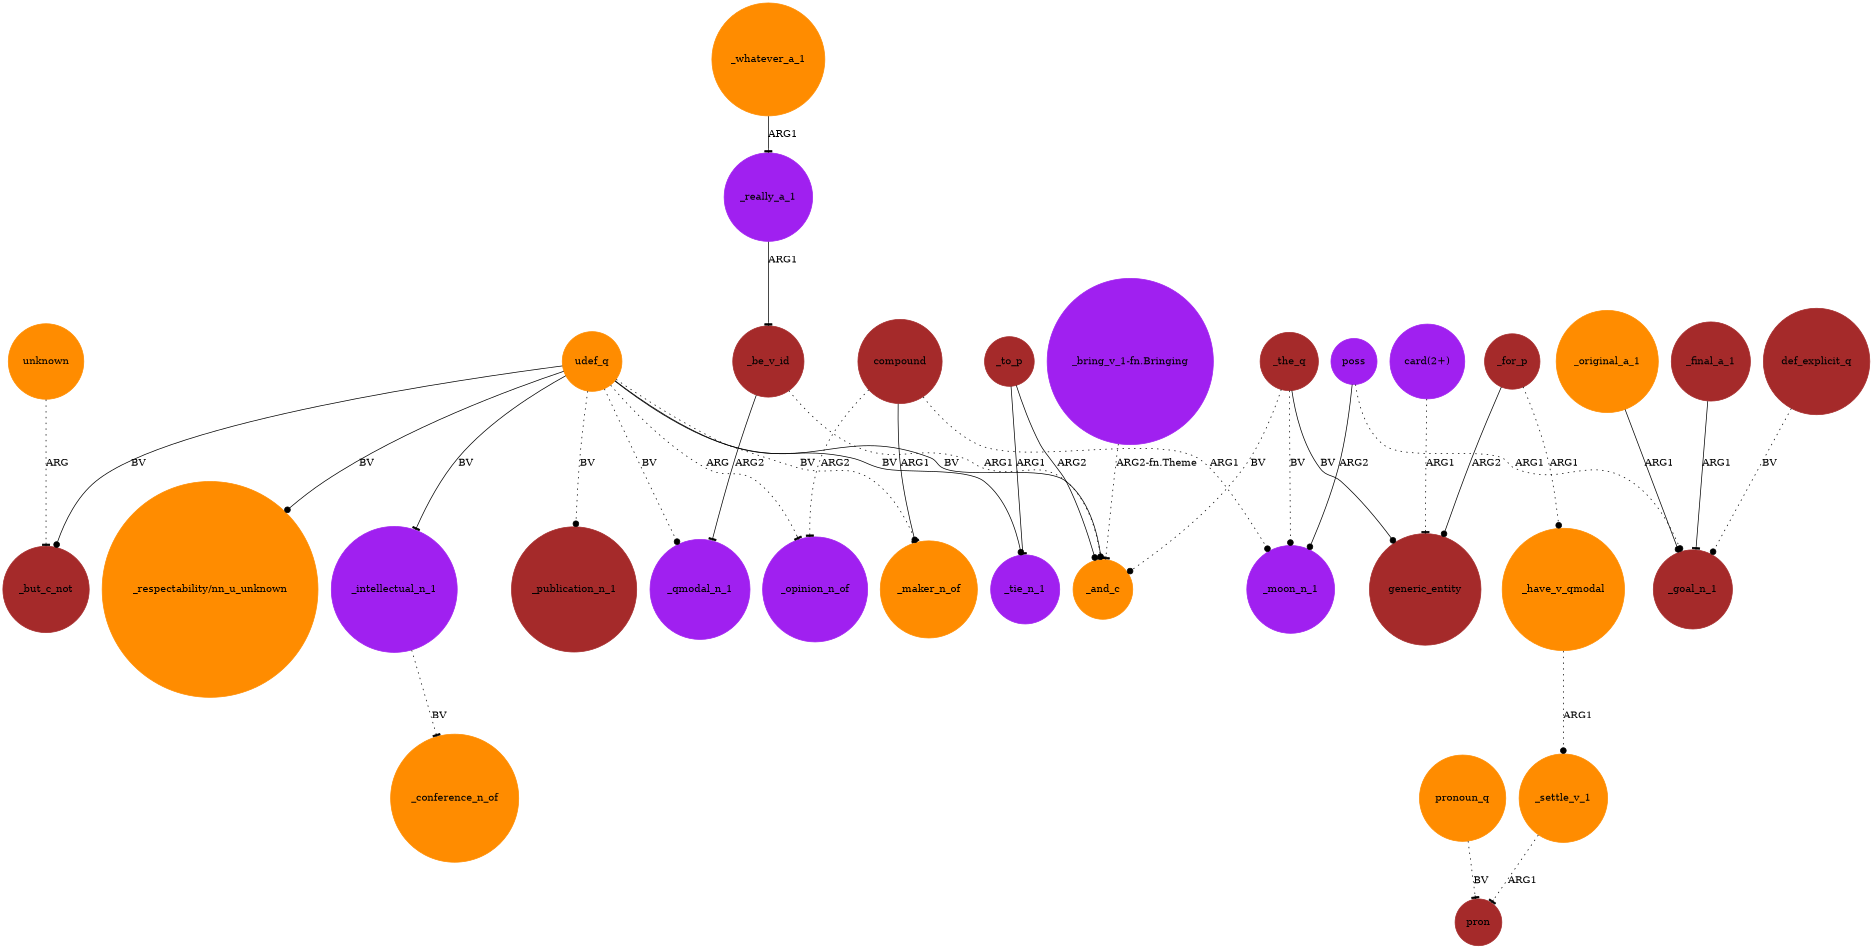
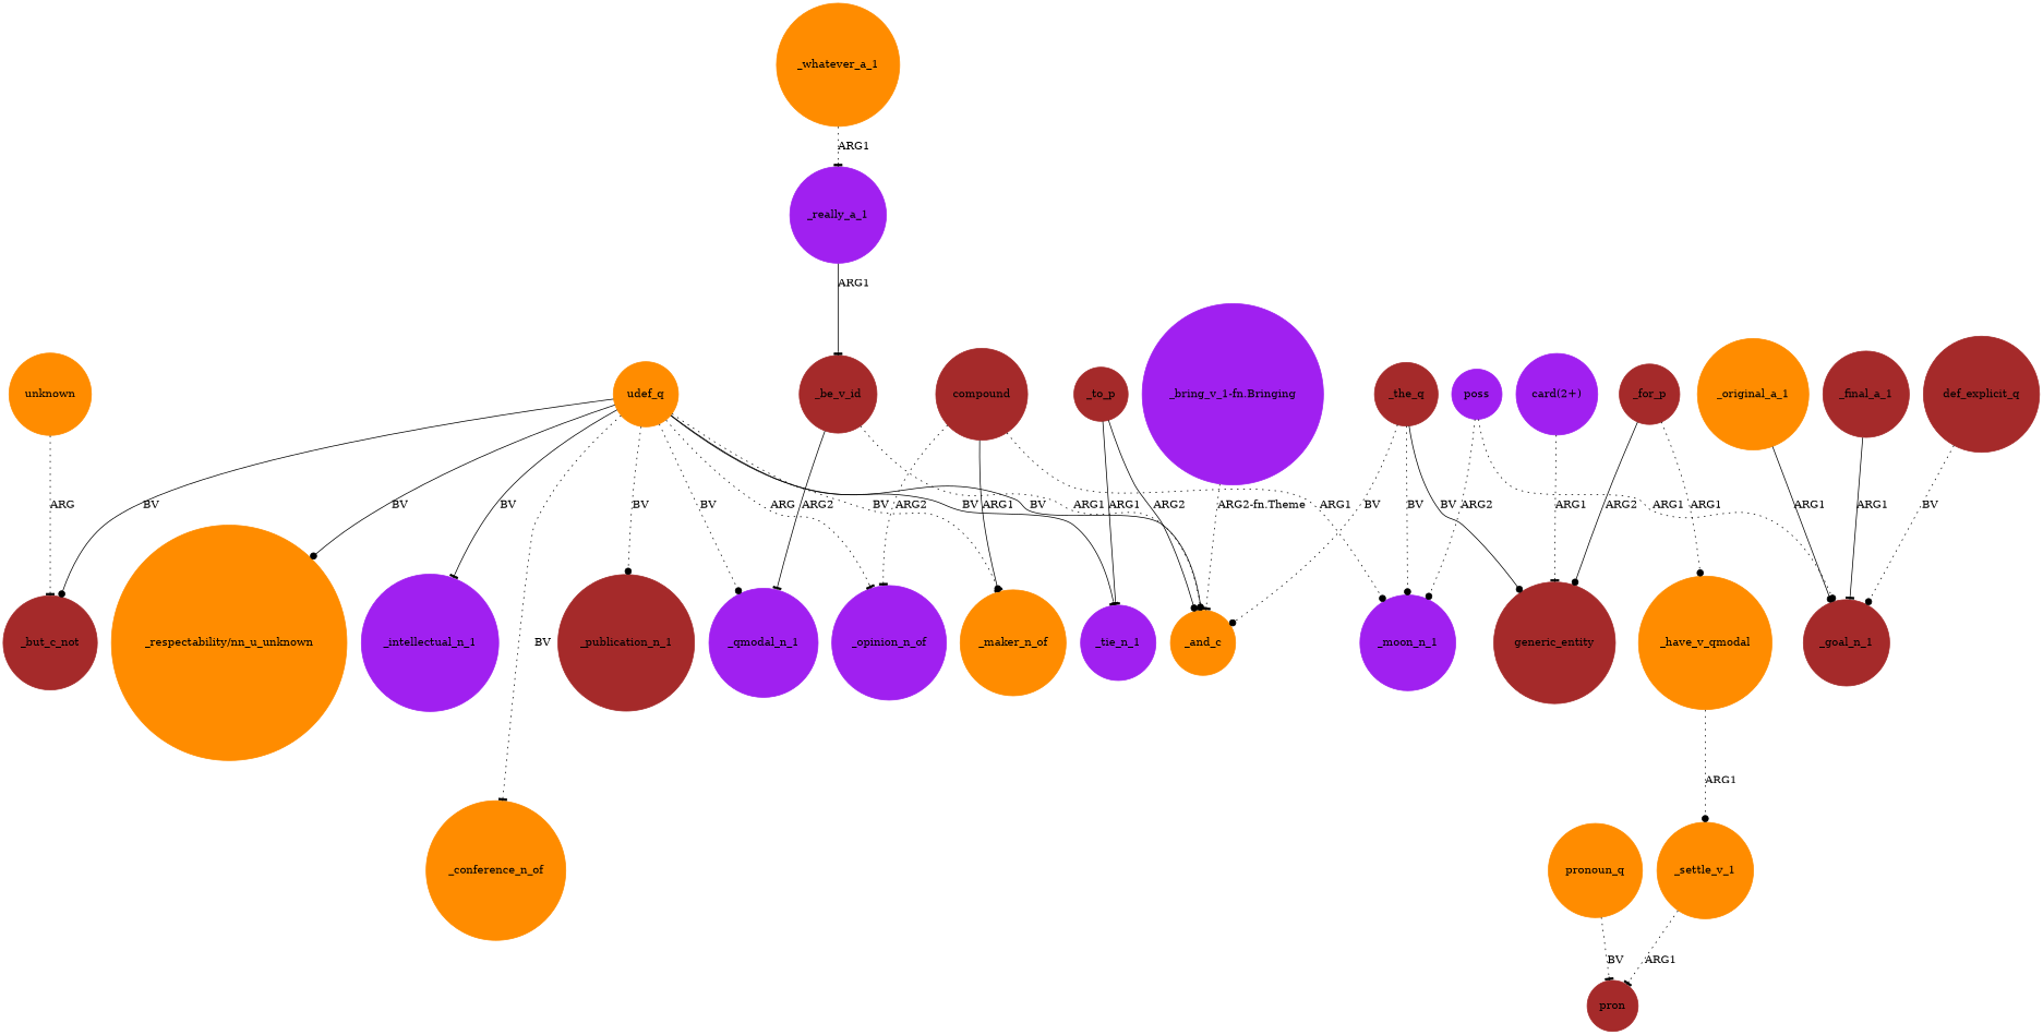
  digraph {
    node [color=brown shape=circle style=filled]
    edge [arrowhead=dot style=dotted]
    _and_c [color=darkorange]
    _the_q
    generic_entity
    _moon_n_1 [color=purple]
    compound
    _opinion_n_of [color=purple]
    _maker_n_of [color=darkorange]
    udef_q [color=darkorange]
    _conference_n_of [color=darkorange]
    _tie_n_1 [color=purple]
    _but_c_not
    _publication_n_1
    n13 [color=purple label=_qmodal_n_1]
    "_respectability/nn_u_unknown" [color=darkorange]
    _intellectual_n_1 [color=purple]
    _final_a_1
    _goal_n_1
    _really_a_1 [color=purple]
    _be_v_id
    def_explicit_q
    _to_p
    _for_p
    _have_v_qmodal [color=darkorange]
    _settle_v_1 [color=darkorange]
    poss [color=purple]
    pron
    pronoun_q [color=darkorange]
    unknown [color=darkorange]
    "card(2+)" [color=purple]
    "_bring_v_1-fn.Bringing" [color=purple]
    _whatever_a_1 [color=darkorange]
    _original_a_1 [color=darkorange]
    _the_q -> _and_c [label=BV]
    _the_q -> generic_entity [label=BV style=solid]
    _the_q -> _moon_n_1 [label=BV]
    compound -> _moon_n_1 [label=ARG1]
    compound -> _opinion_n_of [arrowhead=tee label=ARG2]
    compound -> _maker_n_of [label=ARG1 style=solid]
    udef_q -> _and_c [arrowhead=tee label=BV style=solid]
    udef_q -> _opinion_n_of [arrowhead=tee label=ARG]
    udef_q -> _maker_n_of [arrowhead=tee label=BV]
-   _intellectual_n_1 -> _conference_n_of [arrowhead=tee label=BV]
-   udef_q -> _tie_n_1 [label=BV style=solid]
+   udef_q -> _conference_n_of [arrowhead=tee label=BV]
+   udef_q -> _tie_n_1 [arrowhead=tee label=BV style=solid]
    udef_q -> _but_c_not [label=BV style=solid]
    udef_q -> _publication_n_1 [label=BV]
    udef_q -> n13 [label=BV]
    udef_q -> "_respectability/nn_u_unknown" [label=BV style=solid]
    udef_q -> _intellectual_n_1 [arrowhead=tee label=BV style=solid]
    _final_a_1 -> _goal_n_1 [arrowhead=tee label=ARG1 style=solid]
    _really_a_1 -> _be_v_id [arrowhead=tee label=ARG1 style=solid]
    _be_v_id -> _and_c [label=ARG1]
    _be_v_id -> n13 [arrowhead=tee label=ARG2 style=solid]
    def_explicit_q -> _goal_n_1 [label=BV]
    _to_p -> _and_c [label=ARG2 style=solid]
    _to_p -> _tie_n_1 [arrowhead=tee label=ARG1 style=solid]
    _for_p -> generic_entity [label=ARG2 style=solid]
    _for_p -> _have_v_qmodal [label=ARG1]
    _have_v_qmodal -> _settle_v_1 [label=ARG1]
    _settle_v_1 -> pron [arrowhead=tee label=ARG1]
-   poss -> _moon_n_1 [label=ARG2 style=solid]
+   poss -> _moon_n_1 [label=ARG2]
    poss -> _goal_n_1 [label=ARG1]
    pronoun_q -> pron [arrowhead=tee label=BV]
    unknown -> _but_c_not [arrowhead=tee label=ARG]
    "card(2+)" -> generic_entity [arrowhead=tee label=ARG1]
    "_bring_v_1-fn.Bringing" -> _and_c [arrowhead=tee label="ARG2-fn.Theme"]
-   _whatever_a_1 -> _really_a_1 [arrowhead=tee label=ARG1 style=solid]
+   _whatever_a_1 -> _really_a_1 [arrowhead=tee label=ARG1]
    _original_a_1 -> _goal_n_1 [label=ARG1 style=solid]
  }
